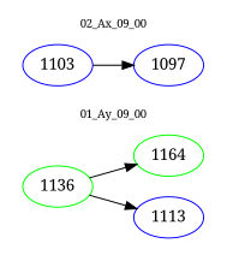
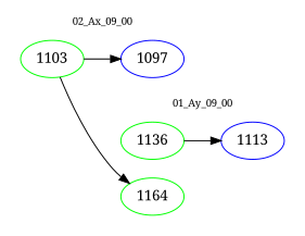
  digraph {
    fontname="Noto Serif"
    rankdir=LR
    node [color=green fontname="Noto Serif"]
    edge [color=black fontname="Noto Serif"]
    n1 [label=1136]
    n2 [color=blue label=1113]
    n3 [label=1164]
-   n4 [color=blue label=1103]
+   n4 [label=1103]
    n5 [color=blue label=1097]
    subgraph cluster_1 {
      color=white
      fontsize=10
      label="01_Ay_09_00"
      n1
      n2
      n3
    }
    subgraph cluster_2 {
      color=white
      fontsize=10
      label="02_Ax_09_00"
      n4
      n5
    }
    n1 -> n2
-   n1 -> n3
+   n4 -> n3
    n4 -> n5
  }
